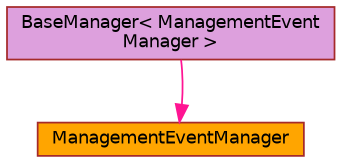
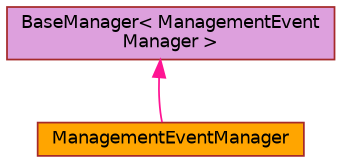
  digraph {
    rankdir=TB
    node [color=brown fontname=Helvetica fontsize=10 shape=box style=filled]
    n1 [fillcolor=plum height=0.2 label="BaseManager\< ManagementEvent\lManager \>" width=0.4]
    n2 [fillcolor=orange height=0.2 label=ManagementEventManager width=0.4]
-   n2 -> n1 [color=deeppink dir=back fontname=Helvetica fontsize=10 labelfontname=Helvetica labelfontsize=10 style=solid]
+   n1 -> n2 [color=deeppink dir=back fontname=Helvetica fontsize=10 labelfontname=Helvetica labelfontsize=10 style=solid]
  }
